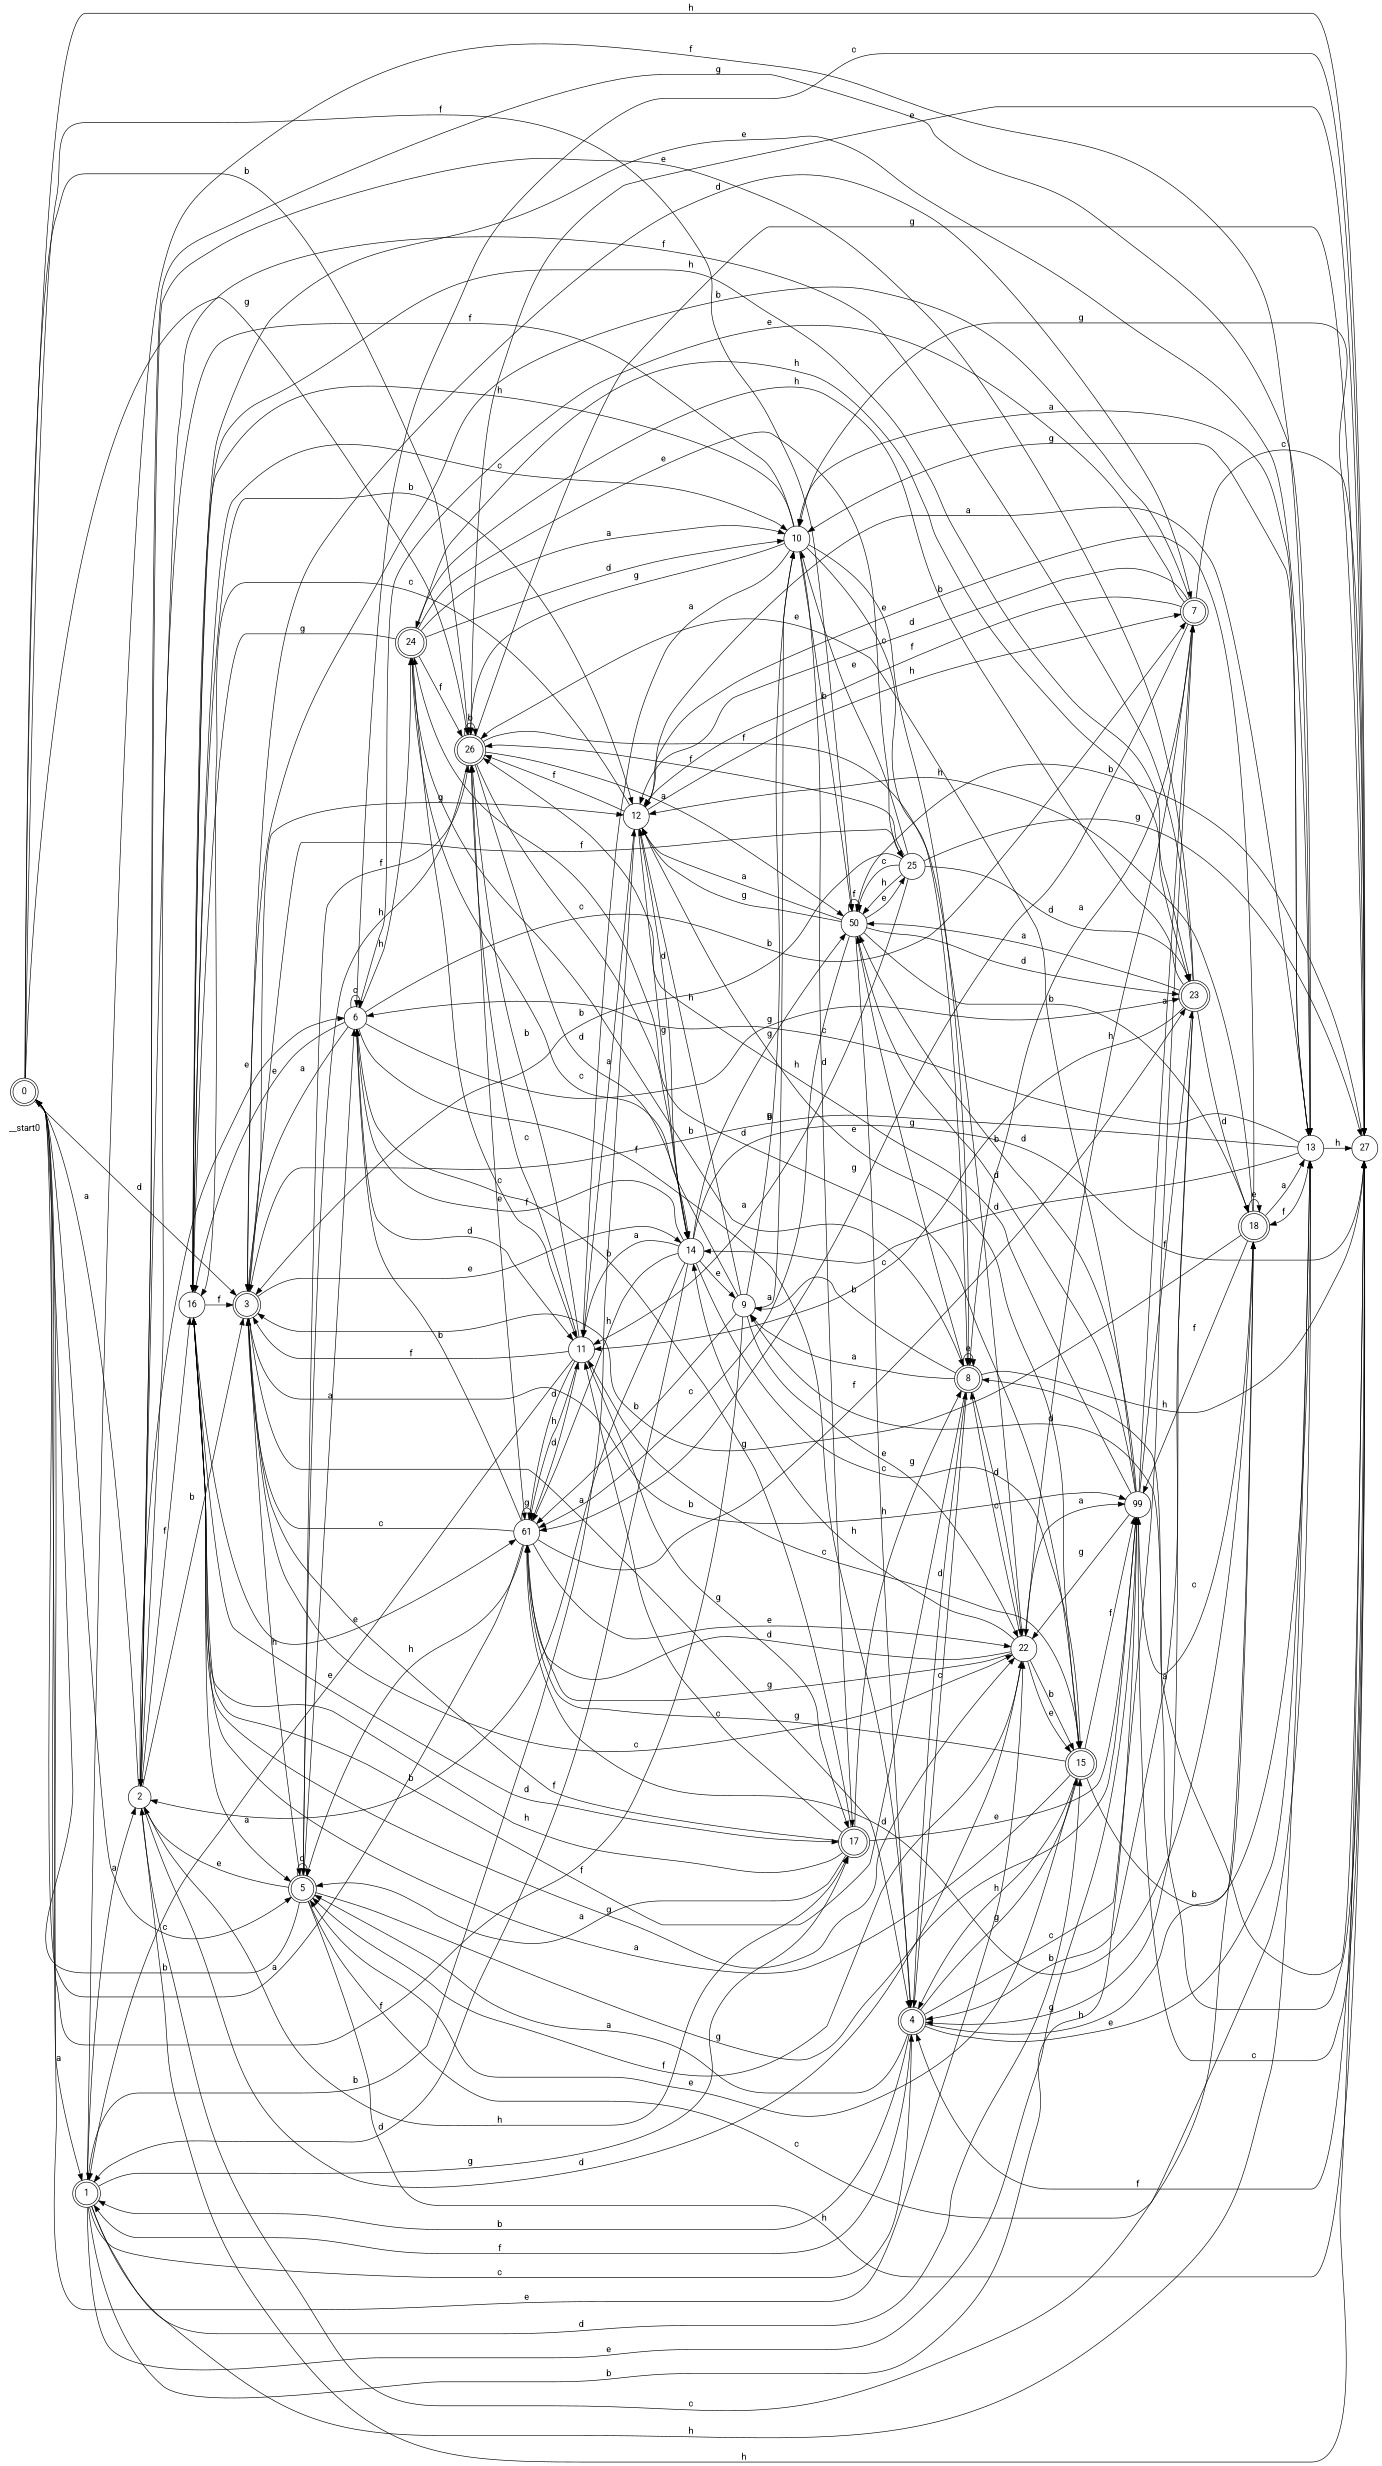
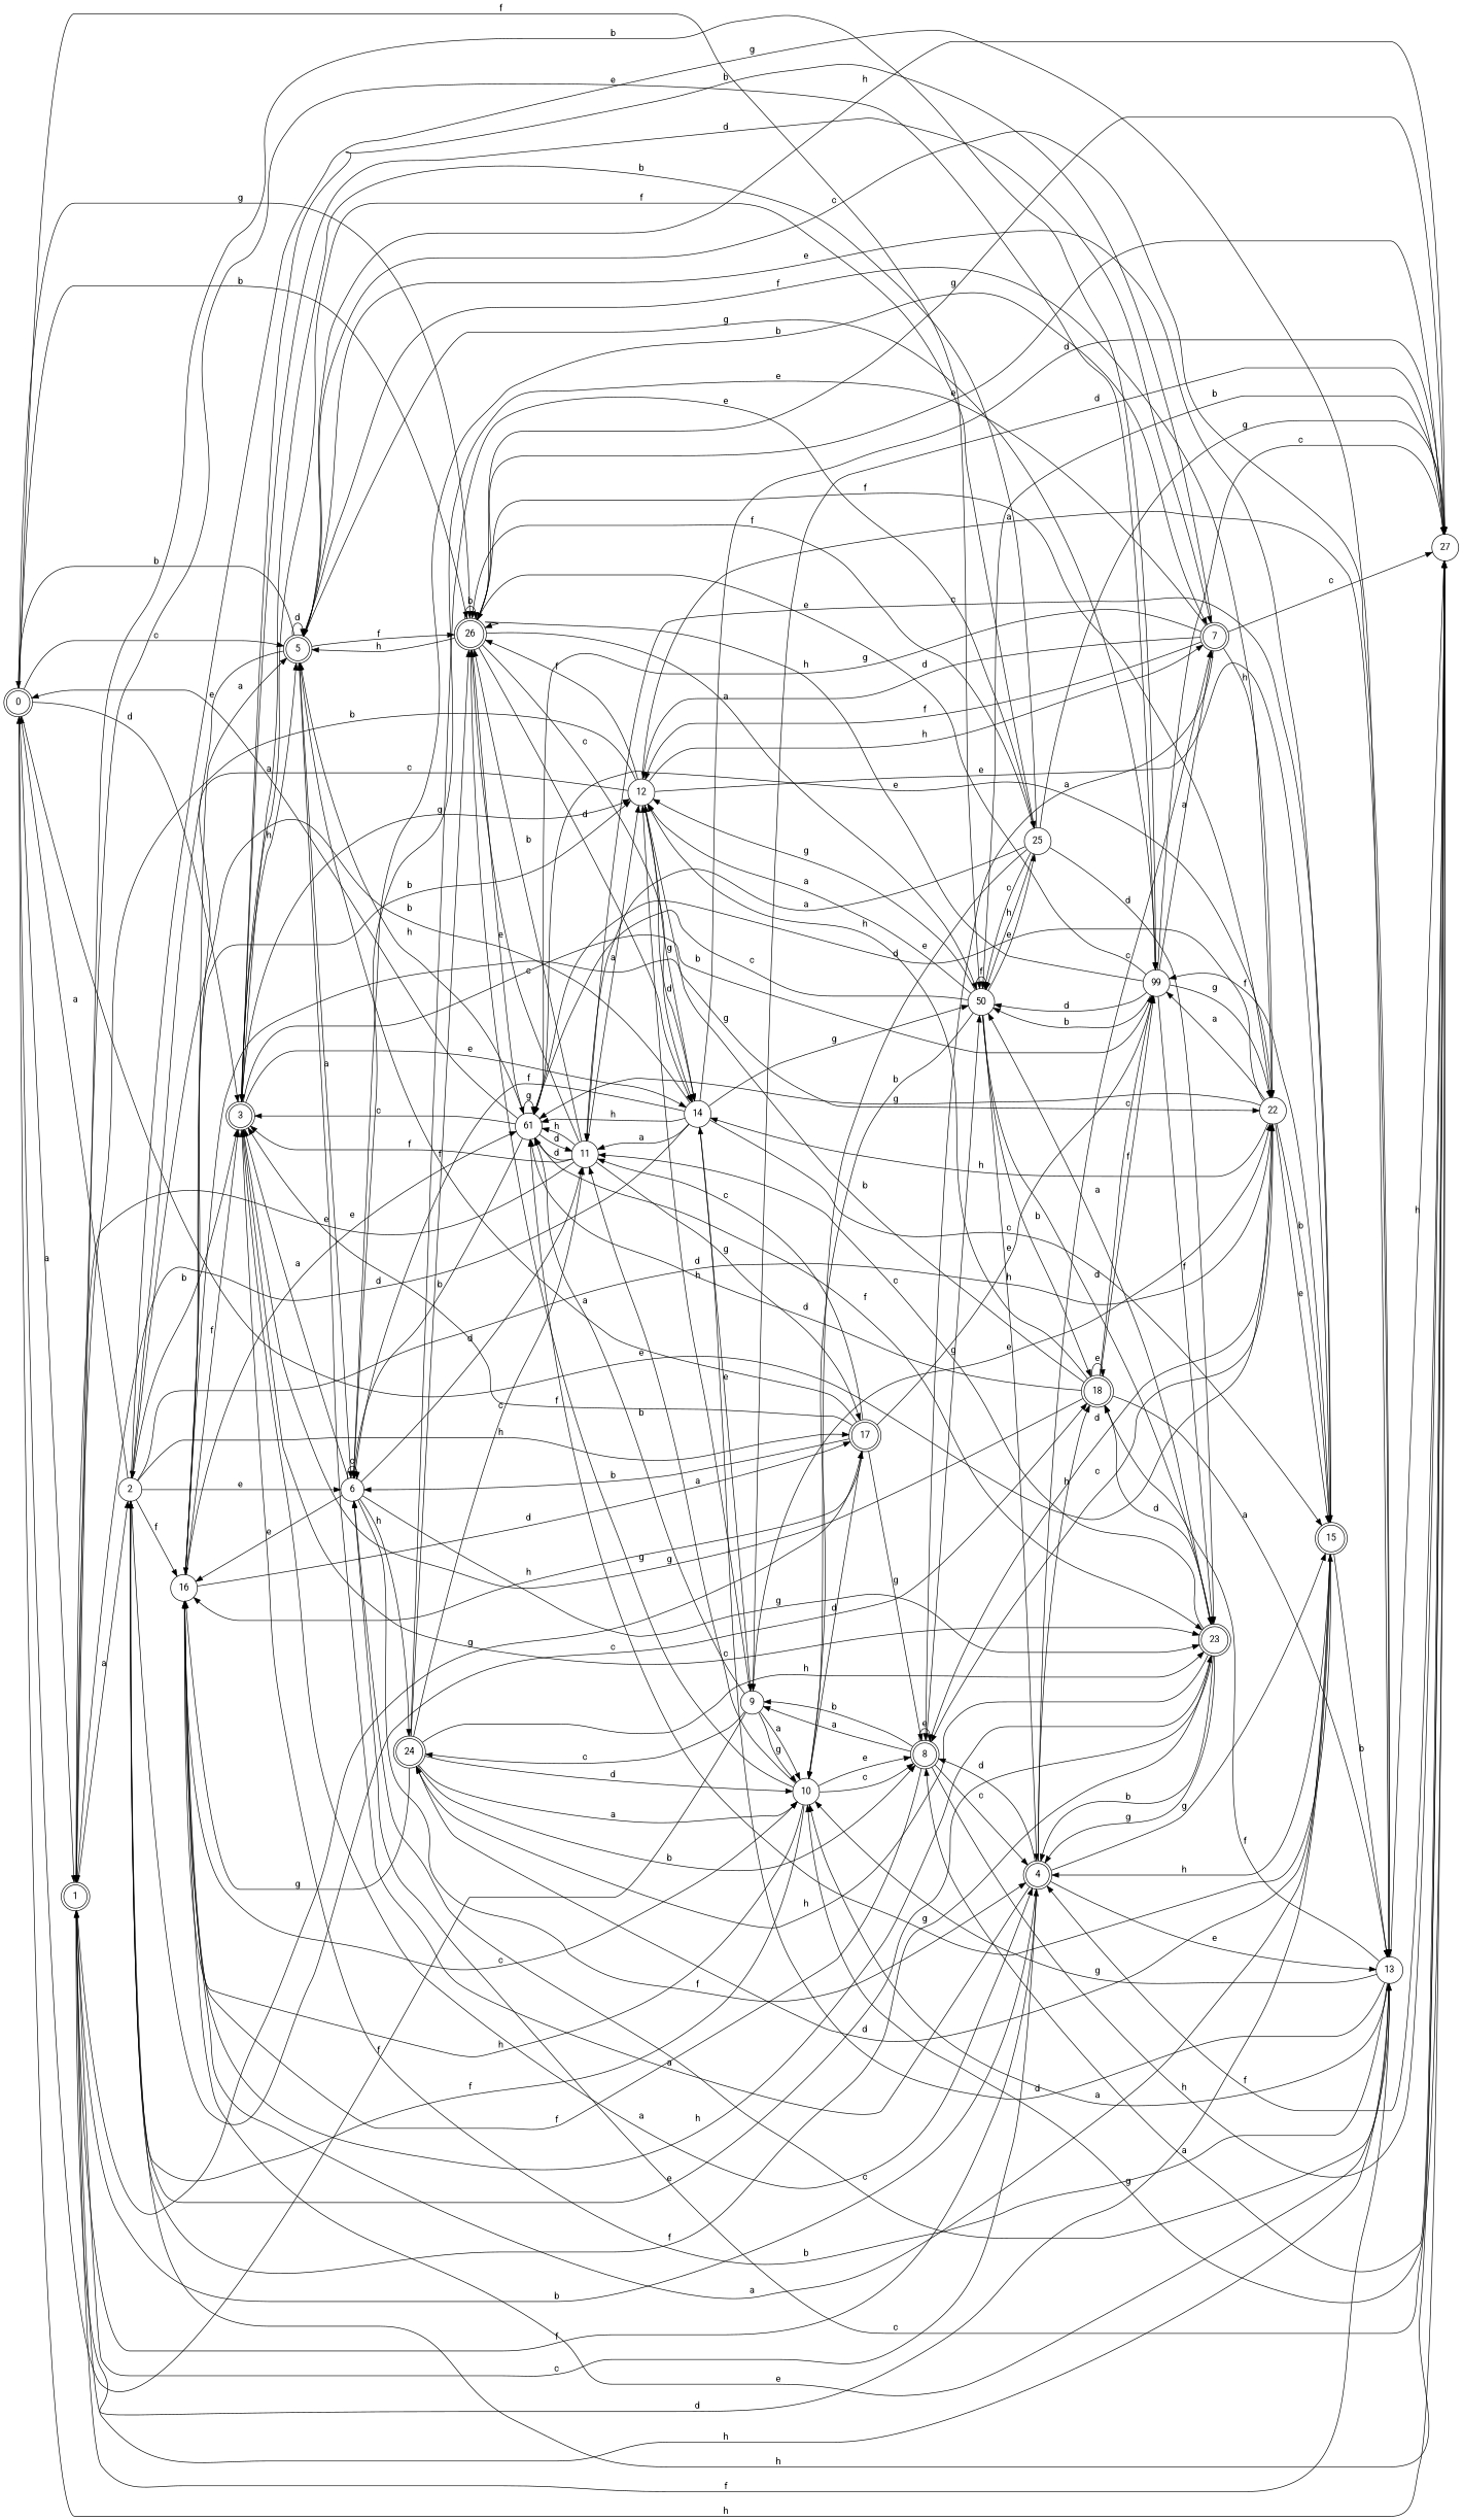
  digraph {
    fontname=Roboto
    rankdir=LR
    node [fontname=Roboto shape=circle color=black fillcolor=white style="rounded,filled"]
    edge [fontname=Roboto]
-   __start0 [shape=none color="" fillcolor="" style=""]
    n2 [label=0 shape=doublecircle]
    n3 [label=1 shape=doublecircle]
    n4 [label=3 shape=doublecircle]
    n5 [label=5 shape=doublecircle]
    n6 [label=50 style=filled]
    n7 [label=22 style=filled]
    n8 [label=26 shape=doublecircle]
    n9 [label=27 style=filled]
    n10 [label=2 style=filled]
    n11 [label=4 shape=doublecircle]
    n12 [label=13]
    n13 [label=15 shape=doublecircle]
    n14 [label=17 shape=doublecircle]
    n15 [label=99 style=filled]
    n16 [label=7 shape=doublecircle]
    n17 [label=12 style=filled]
    n18 [label=14 style=filled]
    n19 [label=23 shape=doublecircle]
    n20 [label=25 style=filled]
    n21 [label=6 style=filled]
    n22 [label=18 shape=doublecircle]
    n23 [label=61 style=filled]
    n24 [label=8 shape=doublecircle]
    n25 [label=9 style=filled]
    n26 [label=10 style=filled]
    n27 [label=16 style=filled]
    n28 [label=11 style=filled]
    n29 [label=24 shape=doublecircle]
    n2 -> n3 [label=a]
    n2 -> n4 [label=d]
    n2 -> n5 [label=c]
    n2 -> n6 [label=f]
    n2 -> n7 [label=e]
    n2 -> n8 [label=b]
    n2 -> n8 [label=g]
    n2 -> n9 [label=h]
    n3 -> n10 [label=a]
    n3 -> n11 [label=c]
    n3 -> n12 [label=f]
    n3 -> n12 [label=h]
    n3 -> n13 [label=d]
    n3 -> n14 [label=g]
    n3 -> n15 [label=b]
    n3 -> n15 [label=e]
    n4 -> n5 [label=h]
    n4 -> n11 [label=a]
    n4 -> n15 [label=b]
    n4 -> n16 [label=d]
    n4 -> n17 [label=g]
    n4 -> n18 [label=e]
-   n4 -> n7 [label=c]
+   n4 -> n19 [label=c]
    n4 -> n20 [label=f]
    n5 -> n2 [label=b]
    n5 -> n5 [label=d]
    n5 -> n8 [label=f]
    n5 -> n9 [label=h]
    n5 -> n10 [label=e]
    n5 -> n12 [label=c]
    n5 -> n15 [label=g]
    n5 -> n21 [label=a]
    n6 -> n6 [label=f]
    n6 -> n11 [label=h]
    n6 -> n17 [label=a]
    n6 -> n17 [label=g]
    n6 -> n19 [label=d]
    n6 -> n20 [label=e]
    n6 -> n22 [label=b]
    n6 -> n23 [label=c]
    n7 -> n5 [label=f]
    n7 -> n13 [label=b]
    n7 -> n13 [label=e]
    n7 -> n15 [label=a]
    n7 -> n18 [label=h]
    n7 -> n23 [label=d]
    n7 -> n23 [label=g]
    n7 -> n24 [label=c]
    n8 -> n5 [label=h]
    n8 -> n6 [label=a]
    n8 -> n7 [label=f]
    n8 -> n8 [label=b]
    n8 -> n9 [label=g]
    n8 -> n18 [label=c]
    n8 -> n18 [label=d]
    n8 -> n23 [label=e]
    n9 -> n6 [label=b]
    n9 -> n8 [label=e]
    n9 -> n10 [label=h]
    n9 -> n11 [label=f]
    n9 -> n21 [label=c]
    n9 -> n24 [label=a]
    n9 -> n25 [label=d]
    n9 -> n26 [label=g]
    n10 -> n2 [label=a]
    n10 -> n4 [label=b]
    n10 -> n7 [label=d]
    n10 -> n12 [label=g]
    n10 -> n14 [label=h]
    n10 -> n21 [label=e]
    n10 -> n22 [label=c]
    n10 -> n27 [label=f]
    n11 -> n3 [label=b]
    n11 -> n3 [label=f]
    n11 -> n5 [label=a]
    n11 -> n12 [label=e]
    n11 -> n13 [label=g]
    n11 -> n16 [label=c]
    n11 -> n22 [label=h]
    n11 -> n24 [label=d]
    n12 -> n4 [label=b]
    n12 -> n9 [label=h]
    n12 -> n18 [label=d]
    n12 -> n21 [label=c]
    n12 -> n22 [label=f]
    n12 -> n26 [label=a]
    n12 -> n26 [label=g]
    n12 -> n27 [label=e]
    n13 -> n5 [label=e]
    n13 -> n11 [label=h]
    n13 -> n12 [label=b]
    n13 -> n15 [label=f]
    n13 -> n23 [label=g]
    n13 -> n27 [label=a]
    n13 -> n28 [label=c]
    n13 -> n29 [label=d]
    n14 -> n4 [label=f]
    n14 -> n5 [label=a]
    n14 -> n15 [label=e]
    n14 -> n21 [label=b]
    n14 -> n24 [label=g]
    n14 -> n27 [label=h]
    n14 -> n28 [label=c]
    n15 -> n6 [label=b]
    n15 -> n6 [label=d]
    n15 -> n7 [label=g]
    n15 -> n8 [label=e]
    n15 -> n8 [label=h]
    n15 -> n9 [label=c]
    n15 -> n16 [label=a]
    n15 -> n19 [label=f]
    n16 -> n4 [label=b]
    n16 -> n7 [label=h]
    n16 -> n9 [label=c]
    n16 -> n17 [label=d]
    n16 -> n17 [label=f]
    n16 -> n21 [label=e]
    n16 -> n23 [label=g]
    n16 -> n24 [label=a]
    n17 -> n3 [label=b]
    n17 -> n8 [label=f]
    n17 -> n12 [label=a]
    n17 -> n13 [label=e]
    n17 -> n16 [label=h]
    n17 -> n18 [label=d]
    n17 -> n18 [label=g]
    n17 -> n27 [label=c]
    n18 -> n3 [label=d]
    n18 -> n6 [label=g]
    n18 -> n9 [label=d]
    n18 -> n10 [label=b]
    n18 -> n13 [label=c]
    n18 -> n21 [label=f]
    n18 -> n23 [label=h]
    n18 -> n25 [label=e]
    n18 -> n28 [label=a]
    n19 -> n6 [label=a]
    n19 -> n10 [label=e]
    n19 -> n10 [label=f]
    n19 -> n11 [label=b]
    n19 -> n11 [label=g]
    n19 -> n22 [label=d]
    n19 -> n28 [label=c]
    n19 -> n29 [label=h]
    n20 -> n4 [label=b]
    n20 -> n6 [label=c]
    n20 -> n6 [label=h]
    n20 -> n8 [label=f]
    n20 -> n9 [label=g]
    n20 -> n19 [label=d]
    n20 -> n26 [label=e]
    n20 -> n28 [label=a]
    n21 -> n4 [label=a]
    n21 -> n11 [label=f]
    n21 -> n16 [label=b]
    n21 -> n19 [label=g]
    n21 -> n21 [label=c]
    n21 -> n27 [label=e]
    n21 -> n28 [label=d]
    n21 -> n29 [label=h]
    n22 -> n4 [label=g]
    n22 -> n12 [label=a]
    n22 -> n15 [label=c]
    n22 -> n15 [label=f]
    n22 -> n17 [label=b]
    n22 -> n17 [label=h]
    n22 -> n22 [label=e]
    n22 -> n23 [label=d]
    n23 -> n2 [label=a]
    n23 -> n4 [label=c]
    n23 -> n5 [label=h]
    n23 -> n7 [label=e]
    n23 -> n19 [label=f]
    n23 -> n21 [label=b]
    n23 -> n23 [label=g]
    n23 -> n28 [label=d]
    n24 -> n6 [label=g]
    n24 -> n7 [label=d]
    n24 -> n9 [label=h]
    n24 -> n11 [label=c]
    n24 -> n24 [label=e]
    n24 -> n25 [label=a]
    n24 -> n25 [label=b]
    n24 -> n27 [label=f]
    n25 -> n2 [label=f]
    n25 -> n7 [label=e]
    n25 -> n17 [label=h]
    n25 -> n23 [label=b]
    n25 -> n26 [label=a]
    n25 -> n26 [label=g]
    n25 -> n29 [label=c]
-   n26 -> n6 [label=b]
+   n6 -> n26 [label=b]
    n26 -> n8 [label=g]
    n26 -> n10 [label=f]
    n26 -> n14 [label=d]
    n26 -> n24 [label=c]
    n26 -> n24 [label=e]
    n26 -> n27 [label=h]
    n26 -> n28 [label=a]
    n27 -> n4 [label=f]
    n27 -> n5 [label=a]
    n27 -> n7 [label=g]
    n27 -> n14 [label=d]
    n27 -> n17 [label=b]
    n27 -> n19 [label=h]
    n27 -> n23 [label=e]
    n27 -> n26 [label=c]
    n28 -> n3 [label=e]
    n28 -> n4 [label=f]
    n28 -> n8 [label=b]
    n28 -> n8 [label=c]
    n28 -> n14 [label=g]
    n28 -> n17 [label=a]
    n28 -> n23 [label=d]
    n28 -> n23 [label=h]
    n29 -> n8 [label=f]
    n29 -> n19 [label=h]
    n29 -> n20 [label=e]
    n29 -> n24 [label=b]
    n29 -> n26 [label=a]
    n29 -> n26 [label=d]
    n29 -> n27 [label=g]
    n29 -> n28 [label=c]
  }
